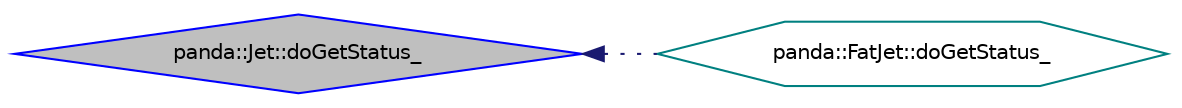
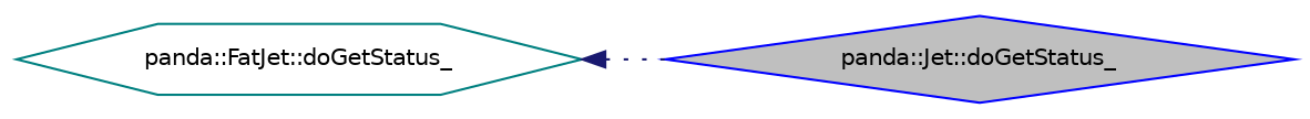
  digraph {
    rankdir=LR
    node [fontname=Helvetica fontsize=10 style=filled]
    n1 [color=blue fillcolor=grey75 fontcolor=black height=0.2 label="panda::Jet::doGetStatus_" shape=diamond width=0.4]
    n2 [color=teal fillcolor=white height=0.2 label="panda::FatJet::doGetStatus_" shape=hexagon width=0.4]
-   n1 -> n2 [color=midnightblue dir=back fontname=Helvetica fontsize=10 labelfontname=Helvetica labelfontsize=10 style=dotted]
+   n2 -> n1 [color=midnightblue dir=back fontname=Helvetica fontsize=10 labelfontname=Helvetica labelfontsize=10 style=dotted]
  }
